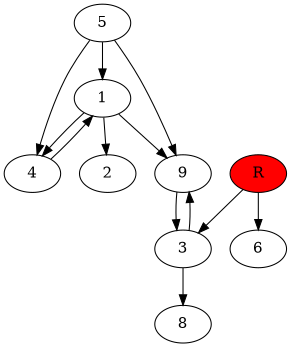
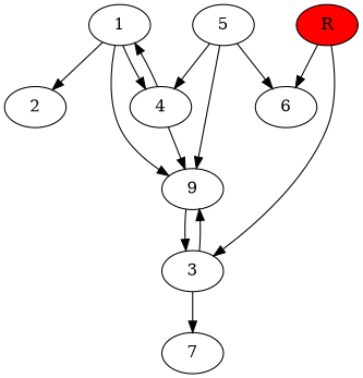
  digraph {
    1
    4
    n3 [label=9]
    2
    3
-   7 [label=8]
+   7
    5
    6
    R [fillcolor="#ff0000" style=filled]
    1 -> 4
    1 -> n3
    1 -> 2
    4 -> 1
+   4 -> n3
    n3 -> 3
    3 -> n3
    3 -> 7
    5 -> 4
    5 -> n3
-   5 -> 1
+   5 -> 6
    R -> 3
    R -> 6
  }
